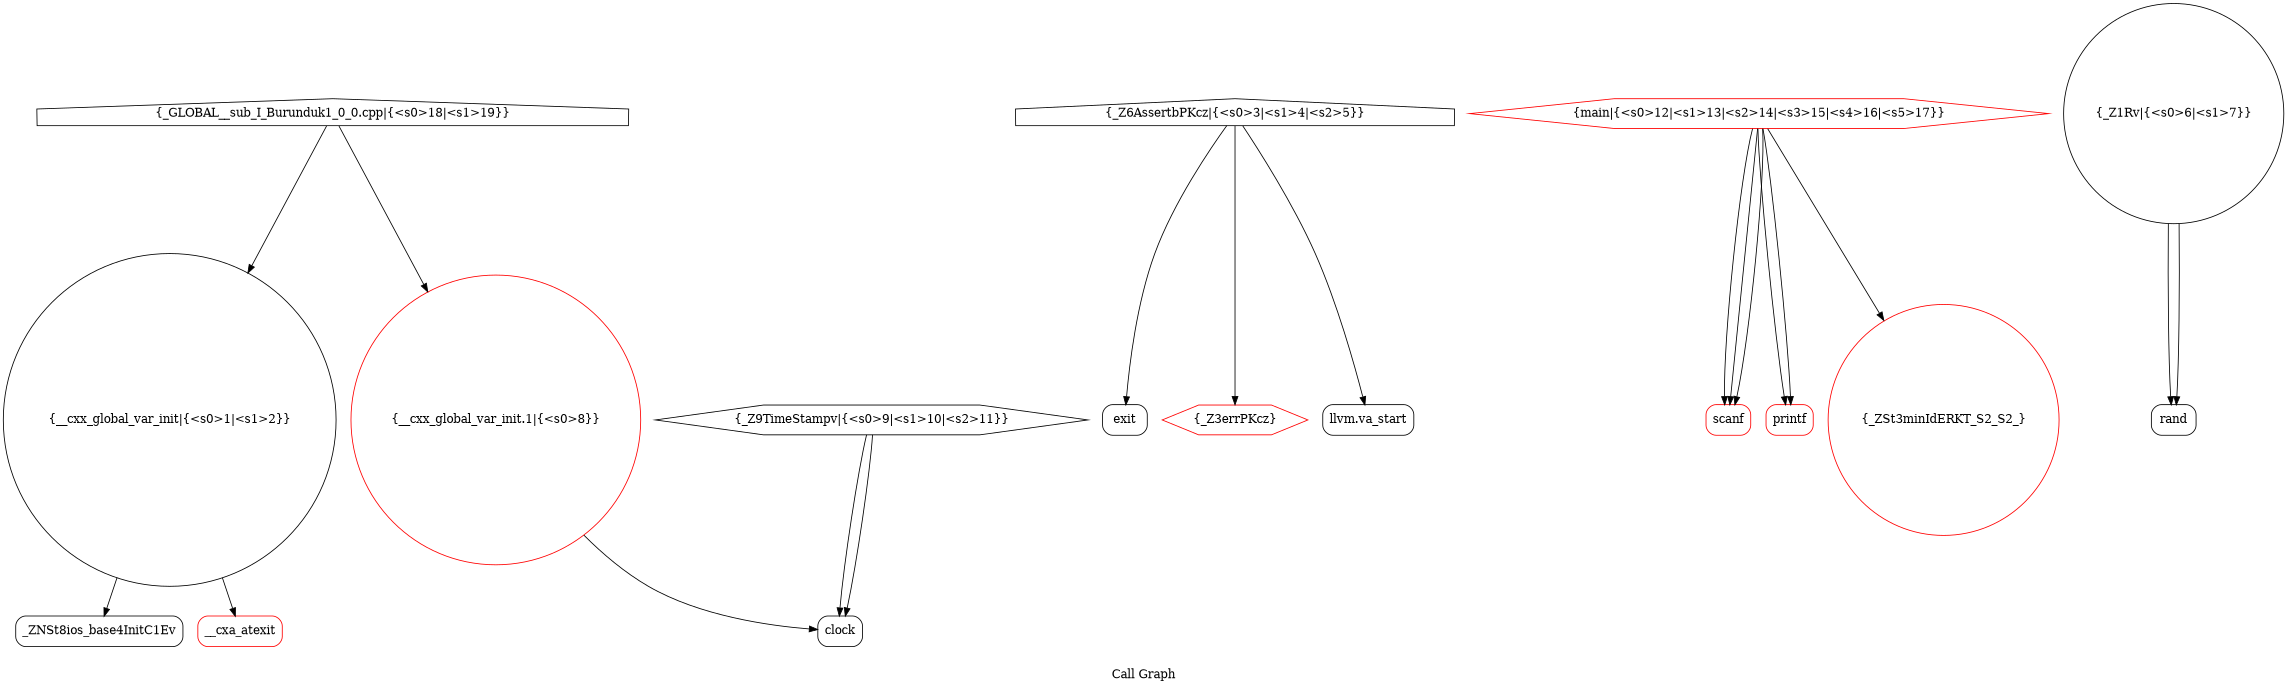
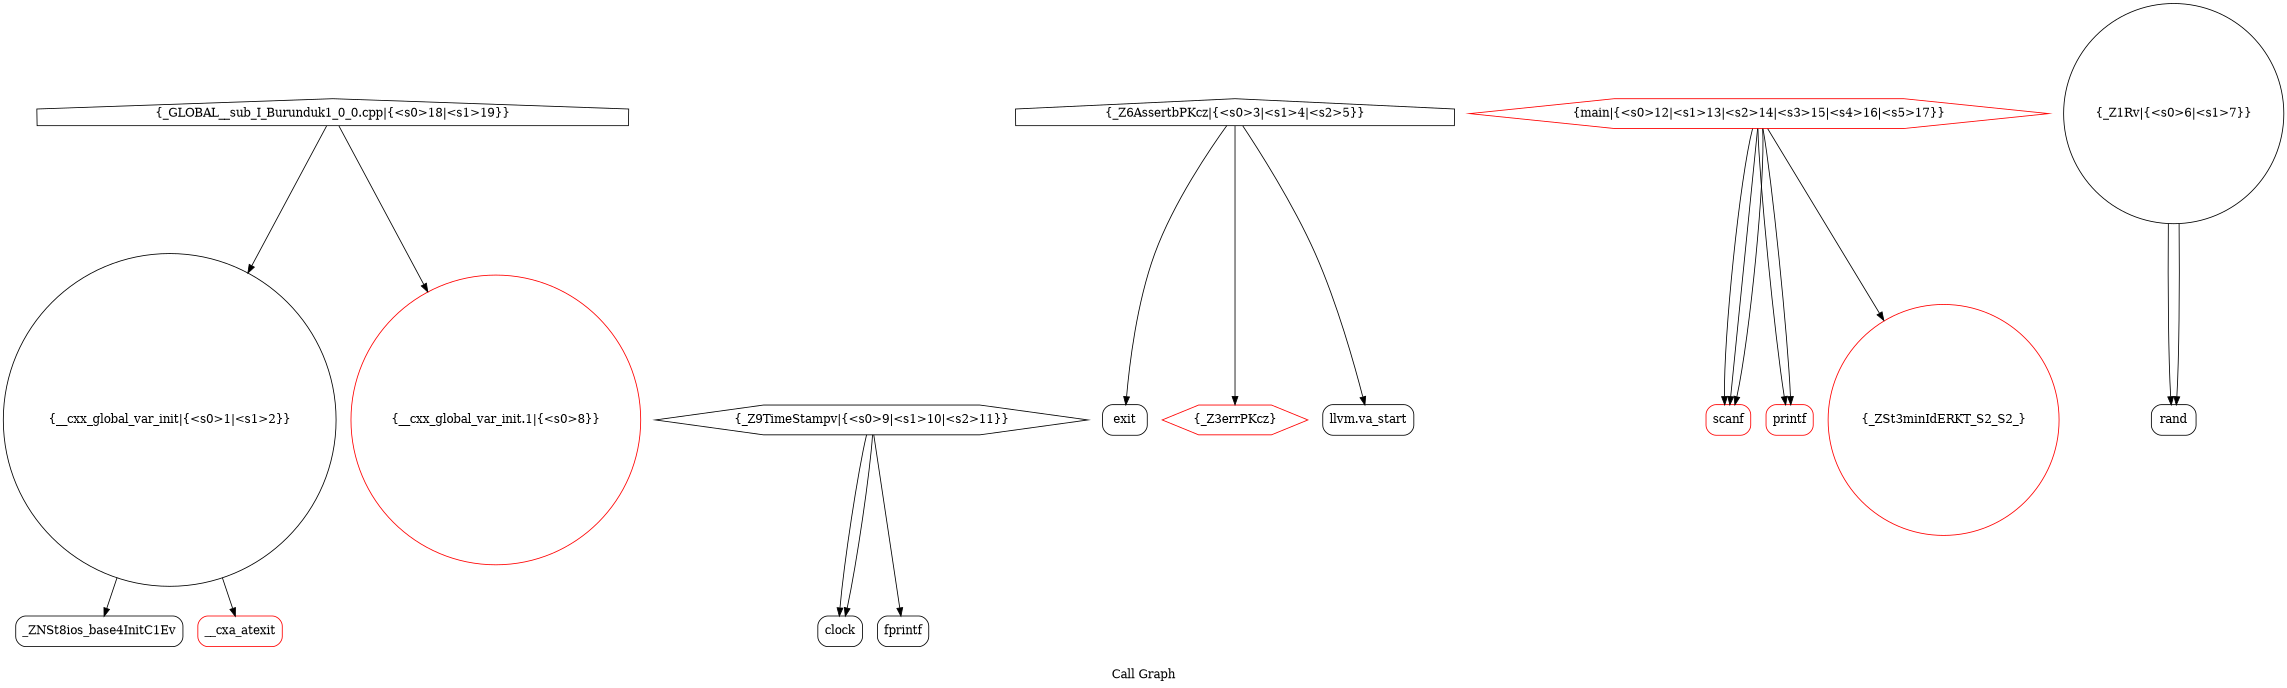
  digraph {
    label="Call Graph"
    node [color=black shape=Mrecord]
    edge [color=black tailport=s0]
    n1 [label="{__cxx_global_var_init|{<s0>1|<s1>2}}" shape=circle]
    n2 [label="{_ZNSt8ios_base4InitC1Ev}"]
    n3 [color=red label="{__cxa_atexit}"]
    n4 [label="{exit}"]
    n5 [color=red label="{main|{<s0>12|<s1>13|<s2>14|<s3>15|<s4>16|<s5>17}}" shape=hexagon]
    n6 [color=red label="{scanf}"]
    n7 [color=red label="{printf}"]
    n8 [color=red label="{_ZSt3minIdERKT_S2_S2_}" shape=circle]
    n9 [label="{rand}"]
    n10 [color=red label="{_Z3errPKcz}" shape=hexagon]
    n11 [label="{clock}"]
    n12 [label="{_GLOBAL__sub_I_Burunduk1_0_0.cpp|{<s0>18|<s1>19}}" shape=house]
    n13 [color=red label="{__cxx_global_var_init.1|{<s0>8}}" shape=circle]
    n14 [label="{llvm.va_start}"]
+   n15 [label="{fprintf}"]
    n16 [label="{_Z1Rv|{<s0>6|<s1>7}}" shape=circle]
    n17 [label="{_Z6AssertbPKcz|{<s0>3|<s1>4|<s2>5}}" shape=house]
    n18 [label="{_Z9TimeStampv|{<s0>9|<s1>10|<s2>11}}" shape=hexagon]
    n1 -> n2
    n1 -> n3 [tailport=s1]
    n5 -> n6
    n5 -> n6 [tailport=s2]
    n5 -> n6 [tailport=s3]
    n5 -> n7 [tailport=s1]
    n5 -> n7 [tailport=s5]
    n5 -> n8 [tailport=s4]
    n12 -> n1
    n12 -> n13 [tailport=s1]
-   n13 -> n11
    n16 -> n9
    n16 -> n9 [tailport=s1]
    n17 -> n4 [tailport=s2]
    n17 -> n10 [tailport=s1]
    n17 -> n14
    n18 -> n11
    n18 -> n11 [tailport=s2]
+   n18 -> n15 [tailport=s1]
  }
